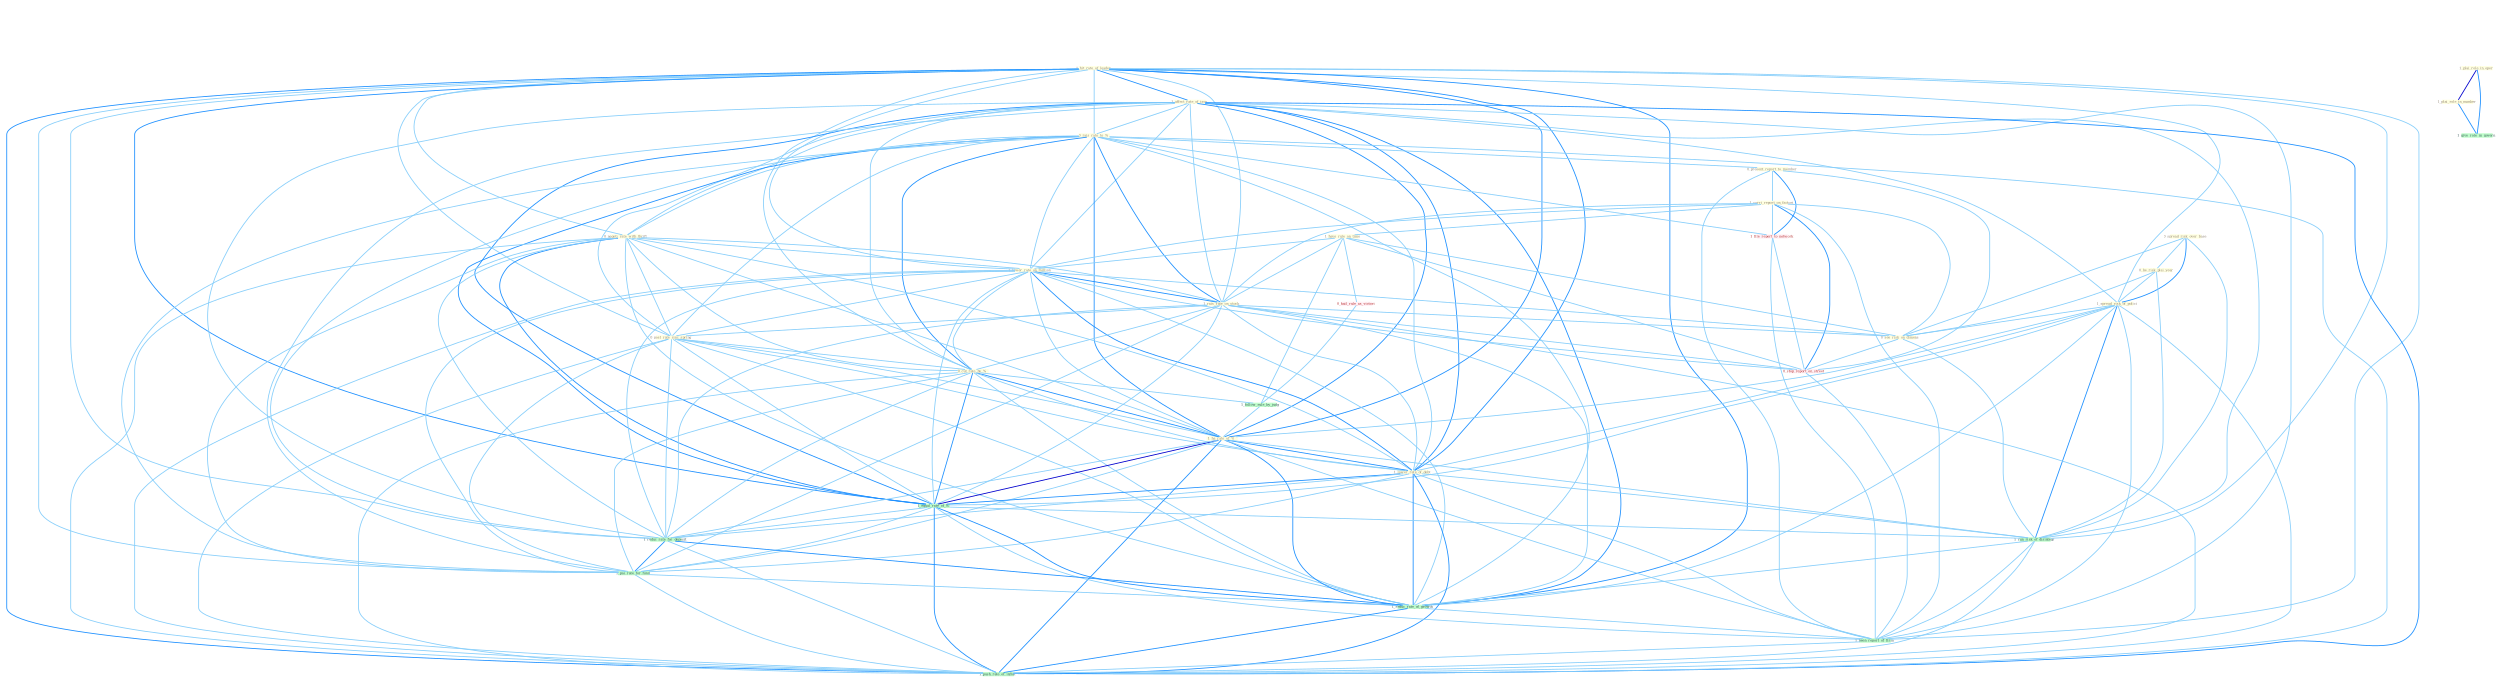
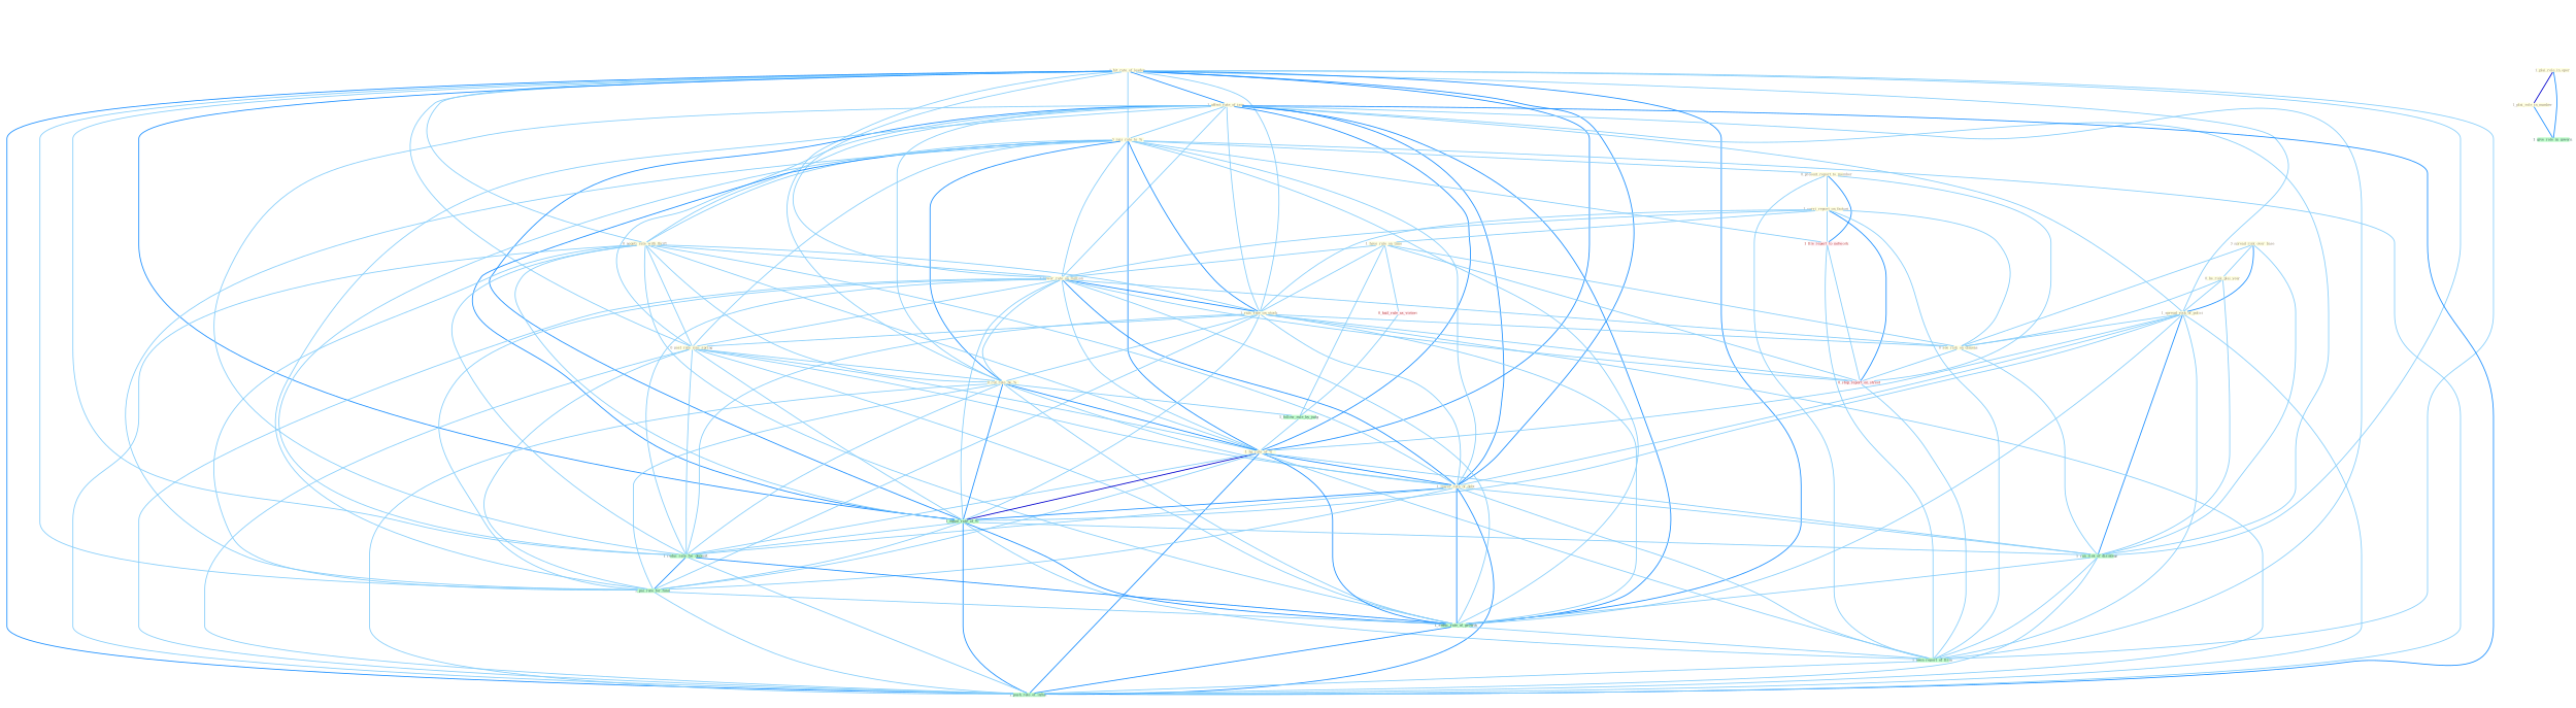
  graph {
    node [color="#ffffe0" fixedsize=true fontcolor="#8b7d6b" fontsize=4 shape=polygon style=filled]
    edge [color="#87cefa" w=1]
    "1_hit_rate_of_leader " [height=.06 width=.5]
    "1_affect_rate_of_issu " [height=.06 width=.5]
    "0_spread_risk_over_base " [height=.06 width=.5]
    "1_plai_role_in_oper " [height=.06 width=.5]
    "1_plai_role_in_number " [height=.06 width=.5]
    "0_rais_rate_to_% " [height=.06 width=.5]
    "0_present_report_to_member " [height=.06 width=.5]
    "1_carri_report_on_factori " [height=.06 width=.5]
    n9 [height=.06 label="0_be_risk_plai_year" width=.5]
    "1_have_rule_on_time " [height=.06 width=.5]
    "1_spread_risk_of_polici " [height=.06 width=.5]
    "0_negoti_rate_with_thrift " [height=.06 width=.5]
    "1_lower_rate_on_million " [height=.06 width=.5]
    "1_rais_rate_on_stock " [height=.06 width=.5]
    "0_post_rate_sinc_spring " [height=.06 width=.5]
    "0_cut_rate_by_% " [height=.06 width=.5]
    "1_ha_rate_of_% " [height=.06 width=.5]
    "1_lower_rate_of_debt " [height=.06 width=.5]
    "0_see_risk_on_dimens " [height=.06 width=.5]
    "1_file_report_to_network " [color="#fff0f5" fontcolor="#b22222" height=.06 width=.5]
    "0_stop_report_on_street " [color="#fff0f5" fontcolor="#b22222" height=.06 width=.5]
    "0_hail_rule_as_victori " [color="#fff0f5" fontcolor="#b22222" height=.06 width=.5]
    "1_equal_rate_of_% " [color="#BDFCC9" fontcolor="#2f4f4f" height=.06 width=.5]
    "1_reduc_rate_for_deposit " [color="#BDFCC9" fontcolor="#2f4f4f" height=.06 width=.5]
    "1_pai_rate_for_fund " [color="#BDFCC9" fontcolor="#2f4f4f" height=.06 width=.5]
    "1_run_risk_of_disintegr " [color="#BDFCC9" fontcolor="#2f4f4f" height=.06 width=.5]
    "1_reduc_rate_of_growth " [color="#BDFCC9" fontcolor="#2f4f4f" height=.06 width=.5]
    "1_been_report_of_firm " [color="#BDFCC9" fontcolor="#2f4f4f" height=.06 width=.5]
    "1_push_rate_of_inflat " [color="#BDFCC9" fontcolor="#2f4f4f" height=.06 width=.5]
    "1_give_role_in_govern " [color="#BDFCC9" fontcolor="#2f4f4f" height=.06 width=.5]
    "1_follow_rule_by_judg " [color="#BDFCC9" fontcolor="#2f4f4f" height=.06 width=.5]
    subgraph sub_1 {
      "1_hit_rate_of_leader "
      "1_affect_rate_of_issu "
      "0_spread_risk_over_base "
      "1_plai_role_in_oper "
      "1_plai_role_in_number "
      "0_rais_rate_to_% "
      "0_present_report_to_member "
      "1_carri_report_on_factori "
      n9
      "1_have_rule_on_time "
      "1_spread_risk_of_polici "
      "0_negoti_rate_with_thrift "
      "1_lower_rate_on_million "
      "1_rais_rate_on_stock "
      "0_post_rate_sinc_spring "
      "0_cut_rate_by_% "
      "1_ha_rate_of_% "
      "1_lower_rate_of_debt "
      "0_see_risk_on_dimens "
    }
    subgraph sub_2 {
      "1_file_report_to_network "
      "0_stop_report_on_street "
      "0_hail_rule_as_victori "
    }
    "1_hit_rate_of_leader " -- "1_affect_rate_of_issu " [color="#1e90ff" w=2]
    "1_hit_rate_of_leader " -- "0_rais_rate_to_% "
    "1_hit_rate_of_leader " -- "1_spread_risk_of_polici "
    "1_hit_rate_of_leader " -- "0_negoti_rate_with_thrift "
    "1_hit_rate_of_leader " -- "1_lower_rate_on_million "
    "1_hit_rate_of_leader " -- "1_rais_rate_on_stock "
    "1_hit_rate_of_leader " -- "0_post_rate_sinc_spring "
    "1_hit_rate_of_leader " -- "0_cut_rate_by_% "
    "1_hit_rate_of_leader " -- "1_ha_rate_of_% " [color="#1e90ff" w=2]
    "1_hit_rate_of_leader " -- "1_lower_rate_of_debt " [color="#1e90ff" w=2]
    "1_hit_rate_of_leader " -- "1_equal_rate_of_% " [color="#1e90ff" w=2]
    "1_hit_rate_of_leader " -- "1_reduc_rate_for_deposit "
    "1_hit_rate_of_leader " -- "1_pai_rate_for_fund "
    "1_hit_rate_of_leader " -- "1_run_risk_of_disintegr "
    "1_hit_rate_of_leader " -- "1_reduc_rate_of_growth " [color="#1e90ff" w=2]
    "1_hit_rate_of_leader " -- "1_been_report_of_firm "
    "1_hit_rate_of_leader " -- "1_push_rate_of_inflat " [color="#1e90ff" w=2]
    "1_affect_rate_of_issu " -- "0_rais_rate_to_% "
    "1_affect_rate_of_issu " -- "1_spread_risk_of_polici "
    "1_affect_rate_of_issu " -- "0_negoti_rate_with_thrift "
    "1_affect_rate_of_issu " -- "1_lower_rate_on_million "
    "1_affect_rate_of_issu " -- "1_rais_rate_on_stock "
    "1_affect_rate_of_issu " -- "0_post_rate_sinc_spring "
    "1_affect_rate_of_issu " -- "0_cut_rate_by_% "
    "1_affect_rate_of_issu " -- "1_ha_rate_of_% " [color="#1e90ff" w=2]
    "1_affect_rate_of_issu " -- "1_lower_rate_of_debt " [color="#1e90ff" w=2]
    "1_affect_rate_of_issu " -- "1_equal_rate_of_% " [color="#1e90ff" w=2]
    "1_affect_rate_of_issu " -- "1_reduc_rate_for_deposit "
    "1_affect_rate_of_issu " -- "1_pai_rate_for_fund "
    "1_affect_rate_of_issu " -- "1_run_risk_of_disintegr "
    "1_affect_rate_of_issu " -- "1_reduc_rate_of_growth " [color="#1e90ff" w=2]
    "1_affect_rate_of_issu " -- "1_been_report_of_firm "
    "1_affect_rate_of_issu " -- "1_push_rate_of_inflat " [color="#1e90ff" w=2]
    "0_spread_risk_over_base " -- n9
    "0_spread_risk_over_base " -- "1_spread_risk_of_polici " [color="#1e90ff" w=2]
    "0_spread_risk_over_base " -- "0_see_risk_on_dimens "
    "0_spread_risk_over_base " -- "1_run_risk_of_disintegr "
    "1_plai_role_in_oper " -- "1_plai_role_in_number " [color="#0000cd" w=3]
    "1_plai_role_in_oper " -- "1_give_role_in_govern " [color="#1e90ff" w=2]
    "1_plai_role_in_number " -- "1_give_role_in_govern " [color="#1e90ff" w=2]
    "0_rais_rate_to_% " -- "0_present_report_to_member "
    "0_rais_rate_to_% " -- "0_negoti_rate_with_thrift "
    "0_rais_rate_to_% " -- "1_lower_rate_on_million "
    "0_rais_rate_to_% " -- "1_rais_rate_on_stock " [color="#1e90ff" w=2]
    "0_rais_rate_to_% " -- "0_post_rate_sinc_spring "
    "0_rais_rate_to_% " -- "0_cut_rate_by_% " [color="#1e90ff" w=2]
    "0_rais_rate_to_% " -- "1_ha_rate_of_% " [color="#1e90ff" w=2]
    "0_rais_rate_to_% " -- "1_lower_rate_of_debt "
    "0_rais_rate_to_% " -- "1_file_report_to_network "
    "0_rais_rate_to_% " -- "1_equal_rate_of_% " [color="#1e90ff" w=2]
    "0_rais_rate_to_% " -- "1_reduc_rate_for_deposit "
    "0_rais_rate_to_% " -- "1_pai_rate_for_fund "
    "0_rais_rate_to_% " -- "1_reduc_rate_of_growth "
    "0_rais_rate_to_% " -- "1_push_rate_of_inflat "
    "0_present_report_to_member " -- "1_carri_report_on_factori "
    "0_present_report_to_member " -- "1_file_report_to_network " [color="#1e90ff" w=2]
    "0_present_report_to_member " -- "0_stop_report_on_street "
    "0_present_report_to_member " -- "1_been_report_of_firm "
    "1_carri_report_on_factori " -- "1_have_rule_on_time "
    "1_carri_report_on_factori " -- "1_lower_rate_on_million "
    "1_carri_report_on_factori " -- "1_rais_rate_on_stock "
    "1_carri_report_on_factori " -- "0_see_risk_on_dimens "
    "1_carri_report_on_factori " -- "1_file_report_to_network "
    "1_carri_report_on_factori " -- "0_stop_report_on_street " [color="#1e90ff" w=2]
    "1_carri_report_on_factori " -- "1_been_report_of_firm "
    n9 -- "1_spread_risk_of_polici "
    n9 -- "0_see_risk_on_dimens "
    n9 -- "1_run_risk_of_disintegr "
    "1_have_rule_on_time " -- "1_lower_rate_on_million "
    "1_have_rule_on_time " -- "1_rais_rate_on_stock "
    "1_have_rule_on_time " -- "0_see_risk_on_dimens "
    "1_have_rule_on_time " -- "0_stop_report_on_street "
    "1_have_rule_on_time " -- "0_hail_rule_as_victori "
    "1_have_rule_on_time " -- "1_follow_rule_by_judg "
    "1_spread_risk_of_polici " -- "1_ha_rate_of_% "
    "1_spread_risk_of_polici " -- "1_lower_rate_of_debt "
    "1_spread_risk_of_polici " -- "0_see_risk_on_dimens "
    "1_spread_risk_of_polici " -- "1_equal_rate_of_% "
    "1_spread_risk_of_polici " -- "1_run_risk_of_disintegr " [color="#1e90ff" w=2]
    "1_spread_risk_of_polici " -- "1_reduc_rate_of_growth "
    "1_spread_risk_of_polici " -- "1_been_report_of_firm "
    "1_spread_risk_of_polici " -- "1_push_rate_of_inflat "
    "0_negoti_rate_with_thrift " -- "1_lower_rate_on_million "
    "0_negoti_rate_with_thrift " -- "1_rais_rate_on_stock "
    "0_negoti_rate_with_thrift " -- "0_post_rate_sinc_spring "
    "0_negoti_rate_with_thrift " -- "0_cut_rate_by_% "
    "0_negoti_rate_with_thrift " -- "1_ha_rate_of_% "
    "0_negoti_rate_with_thrift " -- "1_lower_rate_of_debt "
-   "0_negoti_rate_with_thrift " -- "1_equal_rate_of_% " [color="#1e90ff"]
+   "0_negoti_rate_with_thrift " -- "1_equal_rate_of_% "
    "0_negoti_rate_with_thrift " -- "1_reduc_rate_for_deposit "
    "0_negoti_rate_with_thrift " -- "1_pai_rate_for_fund "
    "0_negoti_rate_with_thrift " -- "1_reduc_rate_of_growth "
    "0_negoti_rate_with_thrift " -- "1_push_rate_of_inflat "
    "1_lower_rate_on_million " -- "1_rais_rate_on_stock " [color="#1e90ff" w=2]
    "1_lower_rate_on_million " -- "0_post_rate_sinc_spring "
    "1_lower_rate_on_million " -- "0_cut_rate_by_% "
    "1_lower_rate_on_million " -- "1_ha_rate_of_% "
    "1_lower_rate_on_million " -- "1_lower_rate_of_debt " [color="#1e90ff" w=2]
    "1_lower_rate_on_million " -- "0_see_risk_on_dimens "
    "1_lower_rate_on_million " -- "0_stop_report_on_street "
    "1_lower_rate_on_million " -- "1_equal_rate_of_% "
    "1_lower_rate_on_million " -- "1_reduc_rate_for_deposit "
    "1_lower_rate_on_million " -- "1_pai_rate_for_fund "
    "1_lower_rate_on_million " -- "1_reduc_rate_of_growth "
    "1_lower_rate_on_million " -- "1_push_rate_of_inflat "
    "1_rais_rate_on_stock " -- "0_post_rate_sinc_spring "
    "1_rais_rate_on_stock " -- "0_cut_rate_by_% "
    "1_rais_rate_on_stock " -- "1_lower_rate_of_debt "
    "1_rais_rate_on_stock " -- "0_see_risk_on_dimens "
    "1_rais_rate_on_stock " -- "0_stop_report_on_street "
    "1_rais_rate_on_stock " -- "1_equal_rate_of_% "
    "1_rais_rate_on_stock " -- "1_reduc_rate_for_deposit "
    "1_rais_rate_on_stock " -- "1_pai_rate_for_fund "
    "1_rais_rate_on_stock " -- "1_reduc_rate_of_growth "
    "1_rais_rate_on_stock " -- "1_push_rate_of_inflat "
    "0_post_rate_sinc_spring " -- "0_cut_rate_by_% "
    "0_post_rate_sinc_spring " -- "1_ha_rate_of_% "
    "0_post_rate_sinc_spring " -- "1_lower_rate_of_debt "
    "0_post_rate_sinc_spring " -- "1_equal_rate_of_% "
    "0_post_rate_sinc_spring " -- "1_reduc_rate_for_deposit "
    "0_post_rate_sinc_spring " -- "1_pai_rate_for_fund "
    "0_post_rate_sinc_spring " -- "1_reduc_rate_of_growth "
    "0_post_rate_sinc_spring " -- "1_push_rate_of_inflat "
    "0_cut_rate_by_% " -- "1_ha_rate_of_% " [color="#1e90ff" w=2]
    "0_cut_rate_by_% " -- "1_lower_rate_of_debt "
    "0_cut_rate_by_% " -- "1_equal_rate_of_% " [color="#1e90ff" w=2]
    "0_cut_rate_by_% " -- "1_reduc_rate_for_deposit "
    "0_cut_rate_by_% " -- "1_pai_rate_for_fund "
    "0_cut_rate_by_% " -- "1_reduc_rate_of_growth "
    "0_cut_rate_by_% " -- "1_push_rate_of_inflat "
    "0_cut_rate_by_% " -- "1_follow_rule_by_judg "
    "1_ha_rate_of_% " -- "1_lower_rate_of_debt " [color="#1e90ff" w=2]
    "1_ha_rate_of_% " -- "1_equal_rate_of_% " [color="#0000cd" w=3]
    "1_ha_rate_of_% " -- "1_reduc_rate_for_deposit "
    "1_ha_rate_of_% " -- "1_pai_rate_for_fund "
    "1_ha_rate_of_% " -- "1_run_risk_of_disintegr "
    "1_ha_rate_of_% " -- "1_reduc_rate_of_growth " [color="#1e90ff" w=2]
    "1_ha_rate_of_% " -- "1_been_report_of_firm "
    "1_ha_rate_of_% " -- "1_push_rate_of_inflat " [color="#1e90ff" w=2]
    "1_lower_rate_of_debt " -- "1_equal_rate_of_% " [color="#1e90ff" w=2]
    "1_lower_rate_of_debt " -- "1_reduc_rate_for_deposit "
    "1_lower_rate_of_debt " -- "1_pai_rate_for_fund "
    "1_lower_rate_of_debt " -- "1_run_risk_of_disintegr "
    "1_lower_rate_of_debt " -- "1_reduc_rate_of_growth " [color="#1e90ff" w=2]
    "1_lower_rate_of_debt " -- "1_been_report_of_firm "
    "1_lower_rate_of_debt " -- "1_push_rate_of_inflat " [color="#1e90ff" w=2]
    "0_see_risk_on_dimens " -- "0_stop_report_on_street "
    "0_see_risk_on_dimens " -- "1_run_risk_of_disintegr "
    "1_file_report_to_network " -- "0_stop_report_on_street "
    "1_file_report_to_network " -- "1_been_report_of_firm "
    "0_stop_report_on_street " -- "1_been_report_of_firm "
    "0_hail_rule_as_victori " -- "1_follow_rule_by_judg "
    "1_equal_rate_of_% " -- "1_reduc_rate_for_deposit "
    "1_equal_rate_of_% " -- "1_pai_rate_for_fund "
    "1_equal_rate_of_% " -- "1_run_risk_of_disintegr "
    "1_equal_rate_of_% " -- "1_reduc_rate_of_growth " [color="#1e90ff" w=2]
    "1_equal_rate_of_% " -- "1_been_report_of_firm "
    "1_equal_rate_of_% " -- "1_push_rate_of_inflat " [color="#1e90ff" w=2]
    "1_reduc_rate_for_deposit " -- "1_pai_rate_for_fund " [color="#1e90ff" w=2]
    "1_reduc_rate_for_deposit " -- "1_reduc_rate_of_growth " [color="#1e90ff" w=2]
    "1_reduc_rate_for_deposit " -- "1_push_rate_of_inflat "
    "1_pai_rate_for_fund " -- "1_reduc_rate_of_growth "
    "1_pai_rate_for_fund " -- "1_push_rate_of_inflat "
    "1_run_risk_of_disintegr " -- "1_reduc_rate_of_growth "
    "1_run_risk_of_disintegr " -- "1_been_report_of_firm "
    "1_run_risk_of_disintegr " -- "1_push_rate_of_inflat "
    "1_reduc_rate_of_growth " -- "1_been_report_of_firm "
    "1_reduc_rate_of_growth " -- "1_push_rate_of_inflat " [color="#1e90ff" w=2]
    "1_been_report_of_firm " -- "1_push_rate_of_inflat "
    "1_follow_rule_by_judg " -- "1_ha_rate_of_% "
  }
